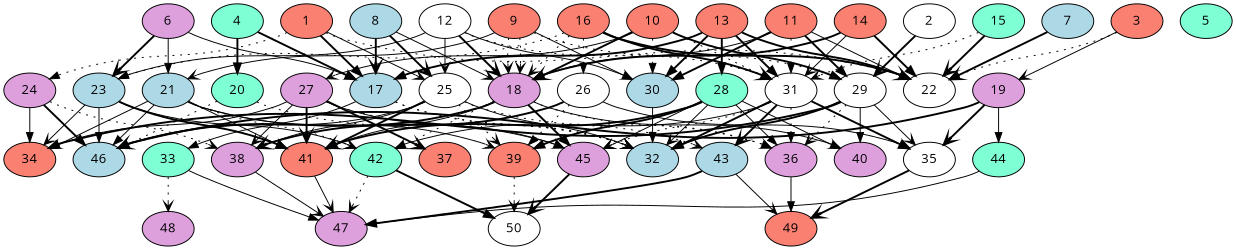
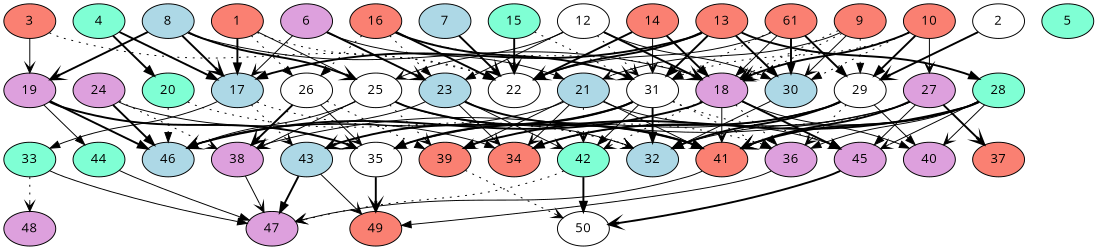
  digraph {
    fontname="Open Sans"
    node [alpha=0.02 fillcolor=salmon fontname="Open Sans" style=filled]
    edge [arrowhead=vee fontname="Open Sans" style=solid]
    1 [alpha=0.10 expect_size=32859136]
    17 [alpha=0.07 expect_size=17026048 fillcolor=lightblue]
    22 [alpha=0.03 expect_size=17718272 fillcolor=white]
    24 [expect_size=17408000 fillcolor=plum]
    25 [expect_size=46398464 fillcolor=white]
    32 [alpha=0.07 expect_size=31109120 fillcolor=lightblue]
    33 [alpha=0.13 expect_size=37068800 fillcolor=aquamarine]
    43 [alpha=0.12 expect_size=42618880 fillcolor=lightblue]
    46 [expect_size=14141440 fillcolor=lightblue]
    34 [alpha=0.01 expect_size=29506560]
    38 [alpha=0.20 expect_size=14342144 fillcolor=plum]
    36 [alpha=0.14 expect_size=39544832 fillcolor=plum]
    41 [alpha=0.16 expect_size=19309568]
    39 [alpha=0.06 expect_size=16736256]
    47 [alpha=0.18 expect_size=47961088 fillcolor=plum]
    48 [alpha=0.03 expect_size=48971776 fillcolor=plum]
    49 [alpha=0.17 expect_size=48914432]
    50 [alpha=0.10 expect_size=16179200 fillcolor=white]
    2 [alpha=0.00 expect_size=24418304 fillcolor=white]
    29 [alpha=0.18 expect_size=27943936 fillcolor=white]
    40 [alpha=0.19 expect_size=10940416 fillcolor=plum]
    35 [alpha=0.13 expect_size=34667520 fillcolor=white]
    3 [alpha=0.18 expect_size=37994496]
    19 [alpha=0.09 expect_size=20816896 fillcolor=plum]
    44 [alpha=0.11 expect_size=26646528 fillcolor=aquamarine]
    4 [expect_size=31483904 fillcolor=aquamarine]
    20 [alpha=0.10 expect_size=22201344 fillcolor=aquamarine]
    5 [alpha=0.06 expect_size=39425024 fillcolor=aquamarine]
    6 [alpha=0.16 expect_size=35443712 fillcolor=plum]
    21 [expect_size=12621824 fillcolor=lightblue]
    23 [alpha=0.17 expect_size=34915328 fillcolor=lightblue]
    42 [alpha=0.18 expect_size=27222016 fillcolor=aquamarine]
    45 [alpha=0.08 expect_size=30098432 fillcolor=plum]
    7 [alpha=0.08 expect_size=22080512 fillcolor=lightblue]
    8 [alpha=0.13 expect_size=20879360 fillcolor=lightblue]
    18 [alpha=0.01 expect_size=36984832 fillcolor=plum]
    9 [alpha=0.01 expect_size=29030400]
    30 [alpha=0.04 expect_size=49943552 fillcolor=lightblue]
    10 [alpha=0.16 expect_size=27595776]
    27 [alpha=0.15 expect_size=9919488 fillcolor=plum]
    31 [alpha=0.03 expect_size=26064896 fillcolor=white]
    37 [alpha=0.00 expect_size=27157504]
-   11 [expect_size=37809152]
+   11 [expect_size=37809152 label=61]
    12 [alpha=0.07 expect_size=13181952 fillcolor=white]
    13 [alpha=0.13 expect_size=13574144]
    28 [alpha=0.01 expect_size=25487360 fillcolor=aquamarine]
    14 [alpha=0.12 expect_size=8851456]
    15 [alpha=0.19 expect_size=13593600 fillcolor=aquamarine]
    16 [alpha=0.05 expect_size=27244544]
    26 [alpha=0.15 expect_size=45143040 fillcolor=white]
    1 -> 17 [arrowhead=normal style=bold]
    1 -> 22 [arrowhead=normal style=dotted]
-   1 -> 24 [arrowhead=normal style=dotted]
+   1 -> 26 [arrowhead=normal style=dotted]
    1 -> 25
    17 -> 32 [style=dotted]
    17 -> 33 [arrowhead=normal]
    17 -> 43 [style=dotted]
    24 -> 46 [arrowhead=normal style=bold]
    24 -> 34 [arrowhead=normal]
    24 -> 38 [style=dotted]
    25 -> 32
    25 -> 46
    25 -> 38
    25 -> 36 [style=dotted]
    25 -> 41 [arrowhead=normal style=bold]
    25 -> 39 [style=dotted]
    33 -> 47 [arrowhead=normal]
    33 -> 48 [style=dotted]
    43 -> 47 [arrowhead=normal style=bold]
    43 -> 49
    38 -> 47
    36 -> 49 [arrowhead=normal]
    41 -> 47
    39 -> 50 [style=dotted]
    2 -> 29 [style=bold]
    29 -> 32 [arrowhead=normal style=bold]
    29 -> 34 [arrowhead=normal style=bold]
    29 -> 36 [style=dotted]
    29 -> 40 [arrowhead=normal]
    29 -> 35
    35 -> 49 [style=bold]
    3 -> 22 [arrowhead=normal style=dotted]
    3 -> 19
    19 -> 46 [arrowhead=normal style=bold]
    19 -> 35 [style=bold]
    19 -> 44 [arrowhead=normal]
    44 -> 47 [arrowhead=normal]
    4 -> 17 [arrowhead=normal style=bold]
    4 -> 20 [arrowhead=normal style=bold]
    20 -> 32 [style=dotted]
    20 -> 46 [arrowhead=normal style=dotted]
    6 -> 17
    6 -> 21 [arrowhead=normal]
    6 -> 23 [style=bold]
    21 -> 46 [arrowhead=normal]
    21 -> 34
    21 -> 41
    21 -> 39
    21 -> 42 [style=dotted]
    21 -> 45
    23 -> 46 [arrowhead=normal]
    23 -> 34
    23 -> 41 [arrowhead=normal style=bold]
    23 -> 42
    42 -> 47 [style=dotted]
    42 -> 50 [arrowhead=normal style=bold]
    45 -> 50 [style=bold]
    7 -> 22 [style=bold]
    8 -> 17 [style=bold]
    8 -> 25 [style=bold]
+   8 -> 19 [style=bold]
    8 -> 18
    18 -> 46 [style=bold]
    18 -> 36 [arrowhead=normal style=dotted]
    18 -> 41
    18 -> 40 [arrowhead=normal]
    18 -> 42 [style=dotted]
    18 -> 45 [arrowhead=normal style=bold]
    9 -> 29 [arrowhead=normal style=dotted]
    9 -> 21
    9 -> 18 [style=dotted]
    9 -> 18 [style=dotted]
    9 -> 30
    30 -> 32 [arrowhead=normal]
    10 -> 29 [arrowhead=normal style=bold]
    10 -> 18 [style=bold]
    10 -> 30 [arrowhead=normal style=dotted]
    10 -> 27
-   10 -> 31 [arrowhead=normal style=dotted]
+   10 -> 31 [style=dotted]
    27 -> 32 [style=dotted]
    27 -> 34 [arrowhead=normal]
    27 -> 38
    27 -> 41 [style=bold]
    27 -> 45 [arrowhead=normal]
    27 -> 37 [style=bold]
    31 -> 32 [arrowhead=normal style=bold]
    31 -> 43 [style=bold]
    31 -> 36 [arrowhead=normal style=dotted]
    31 -> 35 [arrowhead=normal style=bold]
    31 -> 42 [arrowhead=normal]
    31 -> 45 [style=dotted]
    11 -> 22 [arrowhead=normal]
    11 -> 29 [arrowhead=normal style=bold]
    11 -> 18 [arrowhead=normal]
    11 -> 30 [arrowhead=normal style=bold]
    11 -> 31 [arrowhead=normal style=dotted]
    12 -> 25
    12 -> 23 [arrowhead=normal]
    12 -> 18 [style=bold]
    12 -> 30 [arrowhead=normal]
    12 -> 31 [style=dotted]
    13 -> 17 [arrowhead=normal style=bold]
    13 -> 22 [style=bold]
    13 -> 30 [arrowhead=normal style=bold]
    13 -> 31 [arrowhead=normal style=bold]
    13 -> 28 [arrowhead=normal style=bold]
    28 -> 32
    28 -> 36 [arrowhead=normal]
    28 -> 41 [style=bold]
    28 -> 39 [arrowhead=normal style=bold]
    28 -> 40
    28 -> 45
    14 -> 22 [arrowhead=normal style=bold]
    14 -> 18 [arrowhead=normal style=bold]
    14 -> 31
    15 -> 22 [style=bold]
    15 -> 31 [style=dotted]
    16 -> 22 [arrowhead=normal style=bold]
    16 -> 23 [arrowhead=normal style=dotted]
    16 -> 18 [style=dotted]
    16 -> 31 [style=bold]
    16 -> 26 [arrowhead=normal style=dotted]
    26 -> 38 [style=bold]
    26 -> 39 [arrowhead=normal style=dotted]
    26 -> 35
  }
